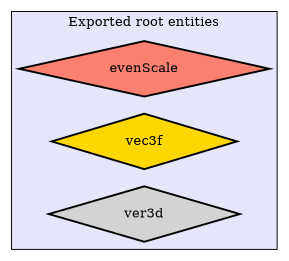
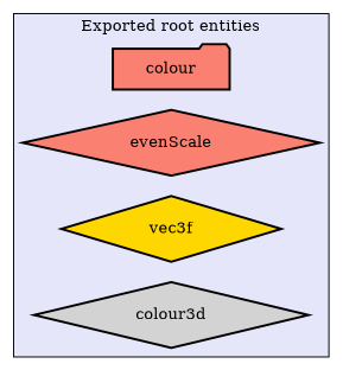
  digraph {
    rankdir=LR
    node [fillcolor=salmon margin="0.4,0.1" shape=diamond style="filled,bold"]
+   n1 [label=colour shape=folder]
    n2 [label=evenScale]
    n3 [fillcolor=gold label=vec3f]
-   n4 [fillcolor=lightgrey label=ver3d]
+   n4 [fillcolor=lightgrey label=colour3d]
    subgraph cluster_1 {
      fillcolor=lavender
      label="Exported root entities"
      style=filled
+     n1
      n2
      n3
      n4
    }
  }
